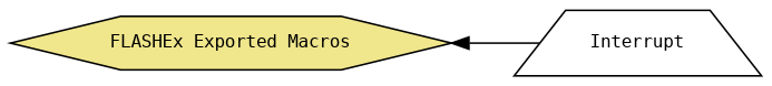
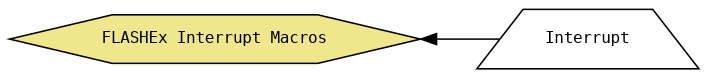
  digraph {
    rankdir=LR
    fontname="DejaVu Sans Mono"
    node [color=black fontname="DejaVu Sans Mono" fontsize=10 style=filled]
    n1 [fillcolor=white fontcolor=black height=0.2 label=Interrupt shape=trapezium width=0.4]
-   n2 [fillcolor=khaki height=0.2 label="FLASHEx Exported Macros" shape=hexagon width=0.4]
+   n2 [fillcolor=khaki height=0.2 label="FLASHEx Interrupt Macros" shape=hexagon width=0.4]
    n2 -> n1 [dir=back fontname="DejaVu Sans Mono" fontsize=10 labelfontname=Helvetica labelfontsize=10 shape=plaintext style=solid]
  }
